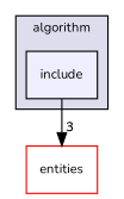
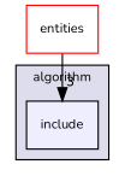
  digraph {
    compound=true
    fontname=Nunito
    node [fontname=Nunito fontsize=10 shape=box style=filled]
    n1 [fillcolor="#eeeeff" label=include pencolor=black]
    n2 [color=red fillcolor=white label=entities]
    subgraph cluster_1 {
      bgcolor="#ddddee"
      fontsize=10
      label=algorithm
      pencolor=black
      n1
    }
-   n1 -> n2 [headlabel=3 labeldistance=1.5 labelfontname=Helvetica labelfontsize=10 fontname=Nunito]
+   n2 -> n1 [headlabel=3 labeldistance=1.5 labelfontname=Helvetica labelfontsize=10 fontname=Nunito]
  }
